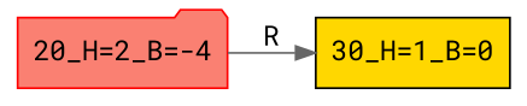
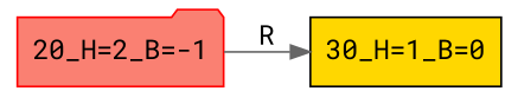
  digraph {
    rankdir=LR
    fontname="Roboto Mono"
    node [style=filled fontname="Roboto Mono"]
-   "20_H=2_B=-1" [color=red fillcolor=salmon shape=folder label="20_H=2_B=-4"]
+   "20_H=2_B=-1" [color=red fillcolor=salmon shape=folder]
    "30_H=1_B=0" [fillcolor=gold shape=box]
    "20_H=2_B=-1" -> "30_H=1_B=0" [label=R color=gray40 arrowhead=normal fontname="Roboto Mono"]
  }
